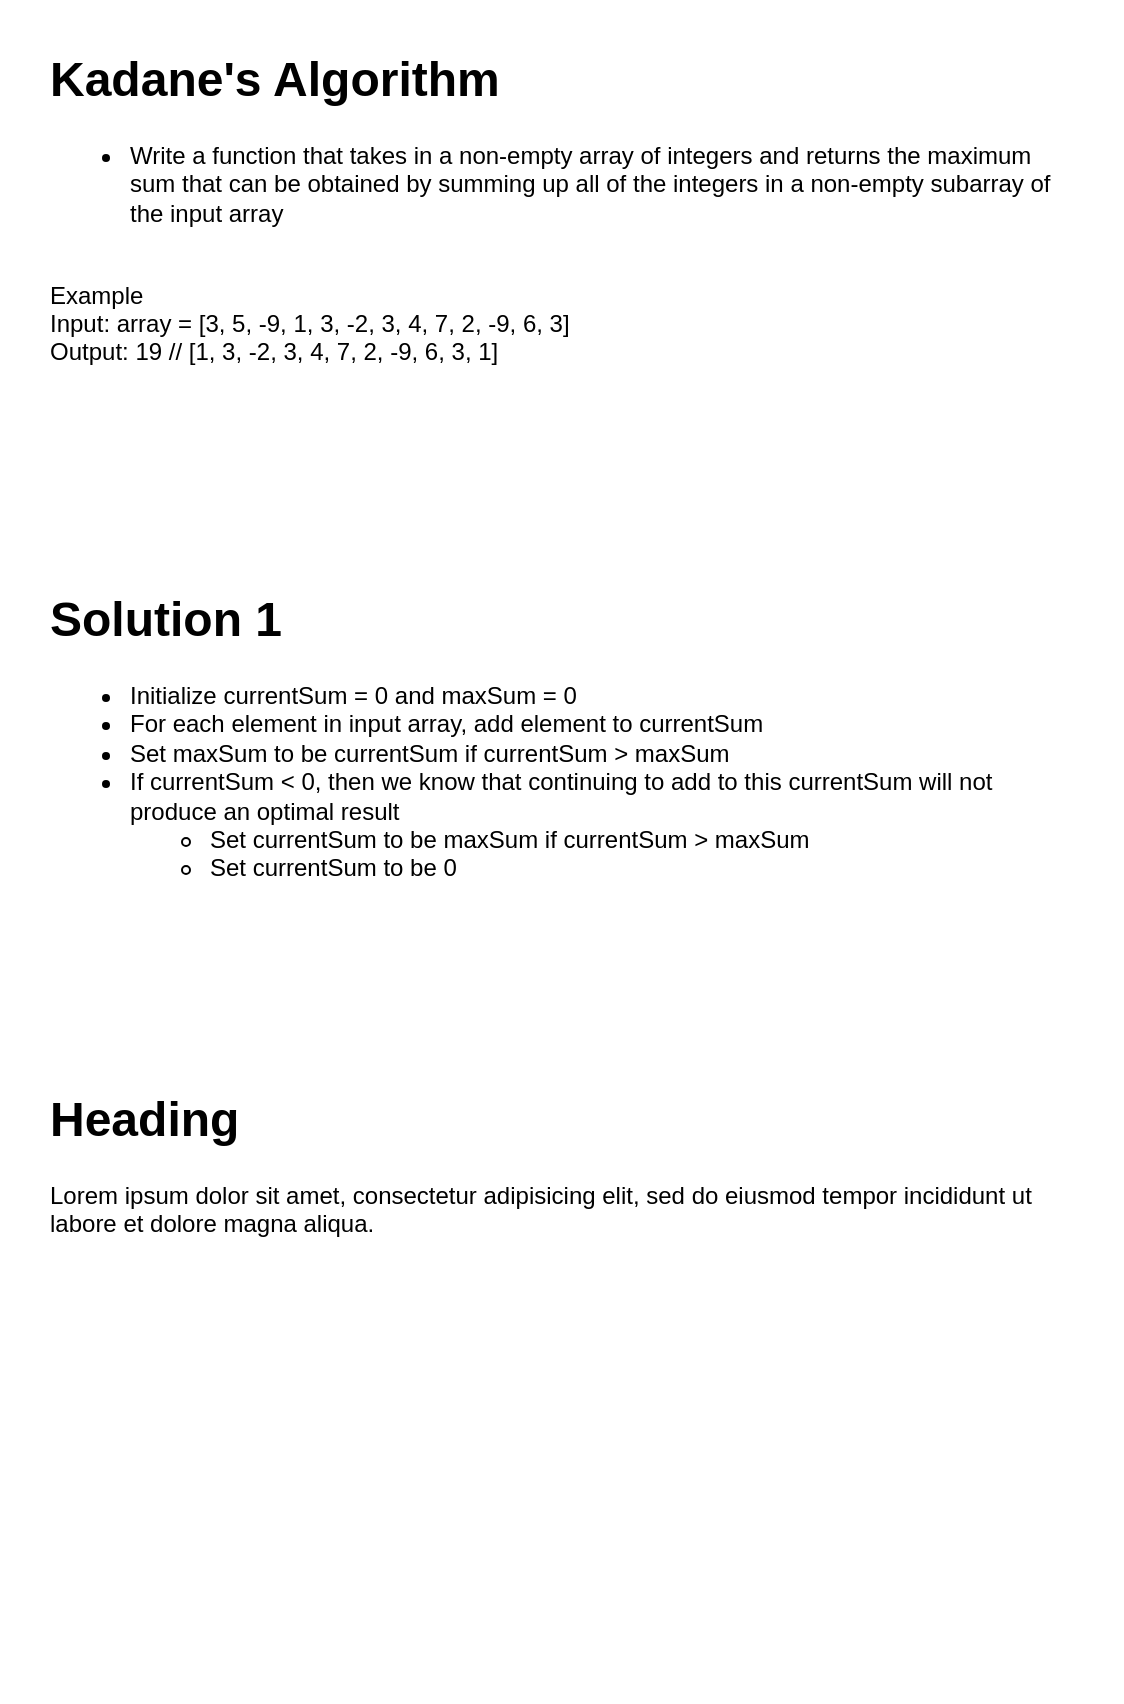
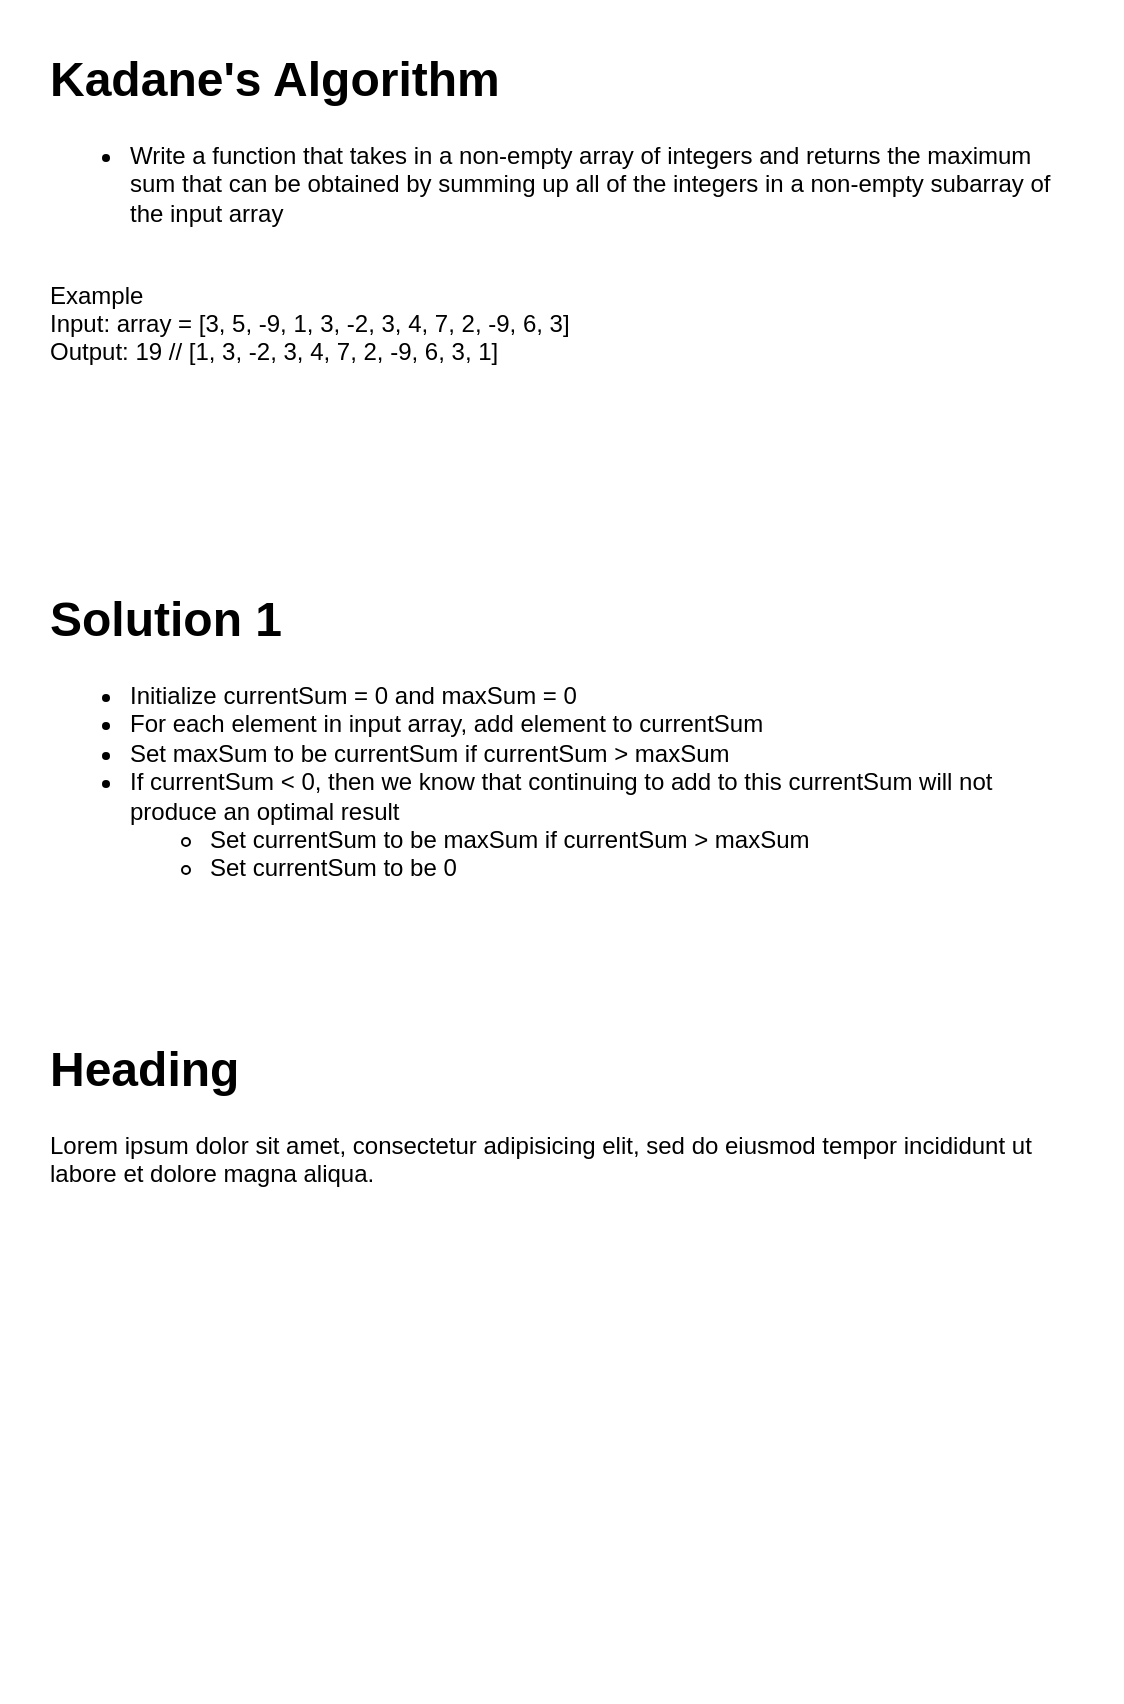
  <mxCell id="0" />
  <mxCell id="1" parent="0" />
  <mxCell id="2" value="&lt;h1&gt;Kadane's Algorithm&lt;/h1&gt;&lt;p&gt;&lt;/p&gt;&lt;ul&gt;&lt;li&gt;Write a function that takes in a non-empty array of integers and returns the maximum sum that can be obtained by summing up all of the integers in a non-empty subarray of the input array&lt;/li&gt;&lt;/ul&gt;&lt;div&gt;&lt;br&gt;&lt;/div&gt;&lt;div&gt;Example&lt;/div&gt;&lt;div&gt;Input: array = [3, 5, -9, 1, 3, -2, 3, 4, 7, 2, -9, 6, 3]&lt;/div&gt;&lt;div&gt;Output: 19 // [1, 3, -2, 3, 4, 7, 2, -9, 6, 3, 1]&lt;/div&gt;&lt;p&gt;&lt;/p&gt;" style="text;html=1;strokeColor=none;fillColor=none;spacing=5;spacingTop=-20;whiteSpace=wrap;overflow=hidden;rounded=0;" vertex="1" parent="1"><mxGeometry x="20" y="20" width="520" height="210" as="geometry" /></mxCell>
  <mxCell id="3" value="&lt;h1&gt;Solution 1&amp;nbsp;&lt;/h1&gt;&lt;p&gt;&lt;/p&gt;&lt;ul&gt;&lt;li&gt;Initialize currentSum = 0 and maxSum = 0&lt;/li&gt;&lt;li&gt;For each element in input array, add element to currentSum&lt;/li&gt;&lt;li&gt;Set maxSum to be currentSum if currentSum &amp;gt; maxSum&lt;/li&gt;&lt;li&gt;If currentSum &amp;lt; 0, then we know that continuing to add to this currentSum will not produce an optimal result&lt;/li&gt;&lt;ul&gt;&lt;li&gt;Set currentSum to be maxSum if currentSum &amp;gt; maxSum&lt;/li&gt;&lt;li&gt;Set currentSum to be 0&lt;/li&gt;&lt;/ul&gt;&lt;/ul&gt;&lt;div&gt;&lt;br&gt;&lt;/div&gt;&lt;p&gt;&lt;/p&gt;" style="text;html=1;strokeColor=none;fillColor=none;spacing=5;spacingTop=-20;whiteSpace=wrap;overflow=hidden;rounded=0;" vertex="1" parent="1"><mxGeometry x="20" y="290" width="520" height="210" as="geometry" /></mxCell>
- <mxCell id="4" value="&lt;h1&gt;Heading&lt;/h1&gt;&lt;p&gt;Lorem ipsum dolor sit amet, consectetur adipisicing elit, sed do eiusmod tempor incididunt ut labore et dolore magna aliqua.&lt;/p&gt;" style="text;html=1;strokeColor=none;fillColor=none;spacing=5;spacingTop=-20;whiteSpace=wrap;overflow=hidden;rounded=0;" vertex="1" parent="1"><mxGeometry x="20" y="540" width="520" height="290" as="geometry" /></mxCell>
+ <mxCell id="4" value="&lt;h1&gt;Heading&lt;/h1&gt;&lt;p&gt;Lorem ipsum dolor sit amet, consectetur adipisicing elit, sed do eiusmod tempor incididunt ut labore et dolore magna aliqua.&lt;/p&gt;" style="text;html=1;strokeColor=none;fillColor=none;spacing=5;spacingTop=-20;whiteSpace=wrap;overflow=hidden;rounded=0;" vertex="1" parent="1"><mxGeometry x="20" y="515" width="520" height="290" as="geometry" /></mxCell>
